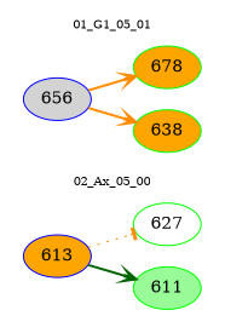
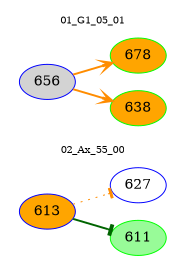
  digraph {
    rankdir=LR
    node [color=green fillcolor=orange style=filled]
    edge [arrowhead=tee color=darkorange style=bold]
    n1 [color=blue label=613]
    n2 [fillcolor=palegreen label=611]
-   n3 [fillcolor=white label=627]
+   n3 [color=blue fillcolor=white label=627]
    n4 [color=blue fillcolor=lightgrey label=656]
    n5 [label=638]
    n6 [label=678]
    subgraph cluster_1 {
      color=white
      fontsize=10
-     label="02_Ax_05_00"
+     label="02_Ax_55_00"
      n1
      n2
      n3
    }
    subgraph cluster_2 {
      color=white
      fontsize=10
      label="01_G1_05_01"
      n4
      n5
      n6
    }
-   n1 -> n2 [arrowhead=vee color=darkgreen]
+   n1 -> n2 [color=darkgreen]
    n1 -> n3 [style=dotted]
    n4 -> n5 [arrowhead=vee]
    n4 -> n6 [arrowhead=vee]
  }
